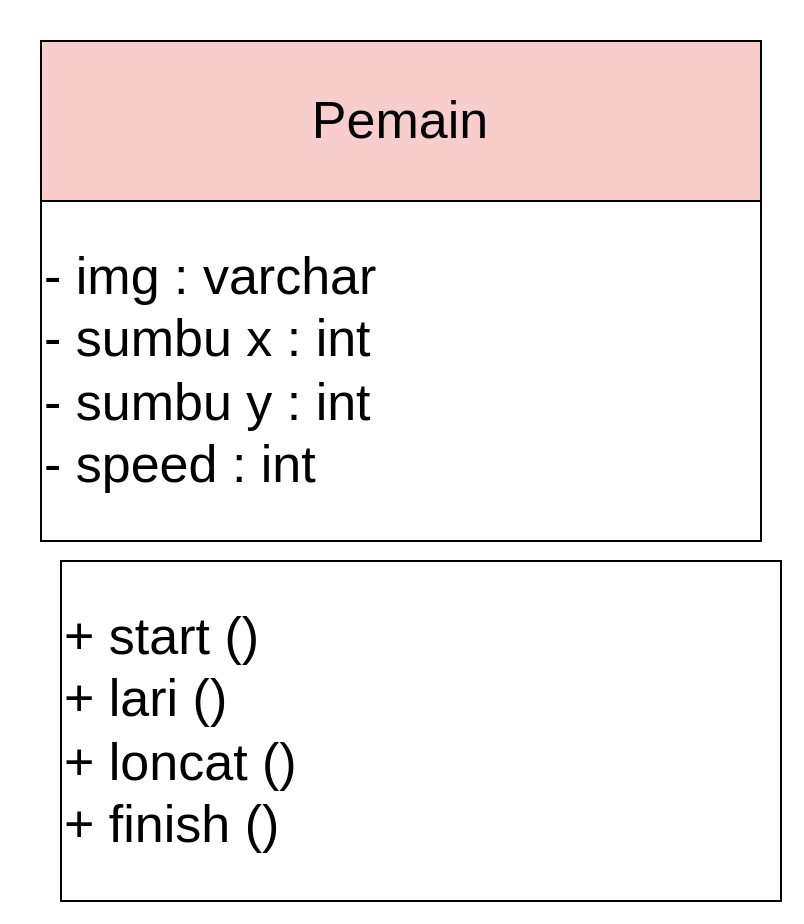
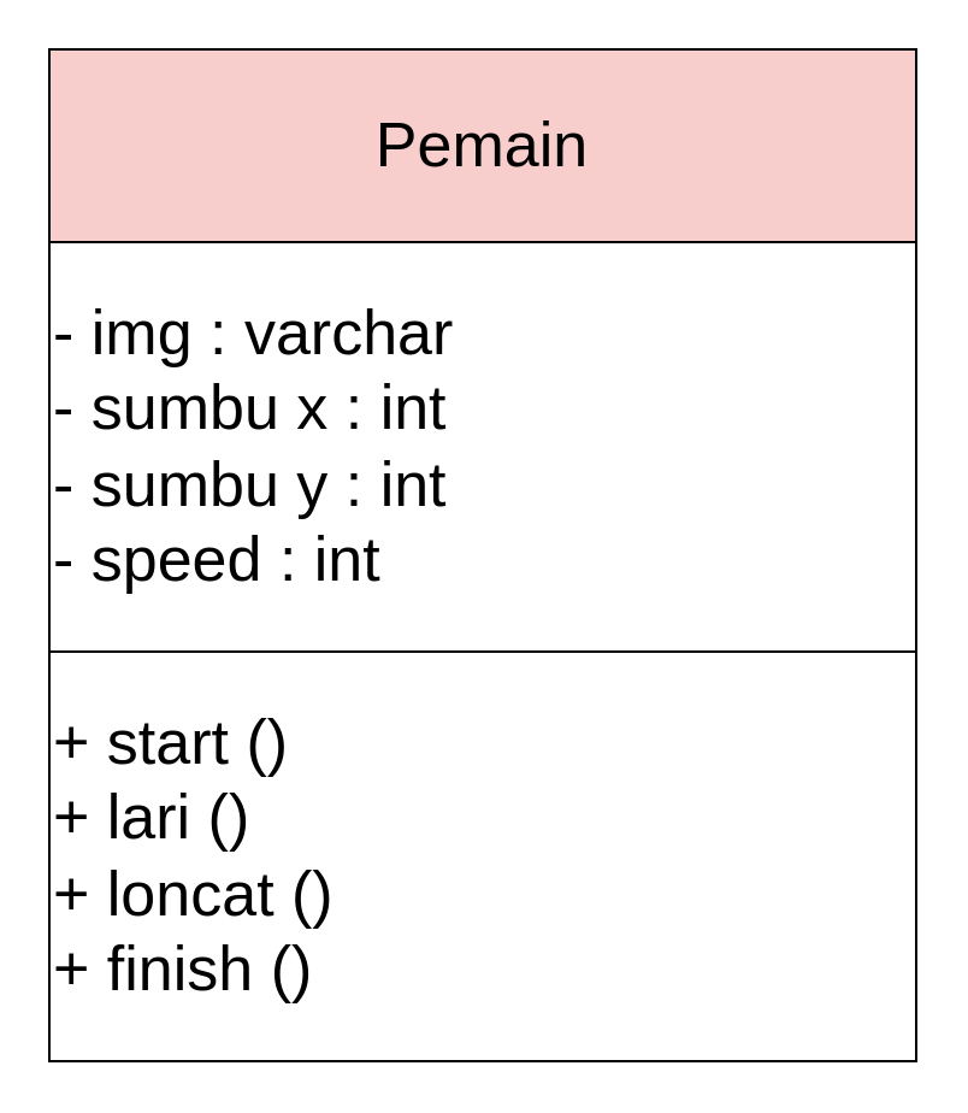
  <mxCell id="0" />
  <mxCell id="1" parent="0" />
  <mxCell id="2" value="&lt;font style=&quot;font-size: 26px;&quot;&gt;Pemain&lt;/font&gt;" style="rounded=0;whiteSpace=wrap;html=1;fillColor=#f8cecc;" vertex="1" parent="1"><mxGeometry x="20" y="20" width="360" height="80" as="geometry" /></mxCell>
  <mxCell id="3" value="&lt;div style=&quot;&quot;&gt;&lt;span style=&quot;font-size: 26px; background-color: initial;&quot;&gt;- img : varchar&lt;/span&gt;&lt;/div&gt;&lt;span style=&quot;font-size: 26px;&quot;&gt;&lt;div style=&quot;&quot;&gt;&lt;span style=&quot;background-color: initial;&quot;&gt;- sumbu x : int&lt;/span&gt;&lt;/div&gt;&lt;div style=&quot;&quot;&gt;&lt;span style=&quot;background-color: initial;&quot;&gt;- sumbu y : int&lt;/span&gt;&lt;/div&gt;&lt;div style=&quot;&quot;&gt;&lt;span style=&quot;background-color: initial;&quot;&gt;- speed : int&lt;/span&gt;&lt;/div&gt;&lt;/span&gt;" style="rounded=0;whiteSpace=wrap;html=1;align=left;" vertex="1" parent="1"><mxGeometry x="20" y="100" width="360" height="170" as="geometry" /></mxCell>
- <mxCell id="4" value="&lt;div style=&quot;&quot;&gt;&lt;div style=&quot;border-color: var(--border-color); font-size: 26px;&quot;&gt;+ start ()&lt;/div&gt;&lt;div style=&quot;border-color: var(--border-color); font-size: 26px;&quot;&gt;+ lari ()&lt;/div&gt;&lt;div style=&quot;border-color: var(--border-color);&quot;&gt;&lt;span style=&quot;border-color: var(--border-color); font-size: 26px;&quot;&gt;+ loncat ()&lt;/span&gt;&lt;/div&gt;&lt;div style=&quot;border-color: var(--border-color);&quot;&gt;&lt;span style=&quot;border-color: var(--border-color); font-size: 26px;&quot;&gt;+ finish ()&lt;/span&gt;&lt;/div&gt;&lt;/div&gt;" style="rounded=0;whiteSpace=wrap;html=1;align=left;" vertex="1" parent="1"><mxGeometry x="30" y="280" width="360" height="170" as="geometry" /></mxCell>
+ <mxCell id="4" value="&lt;div style=&quot;&quot;&gt;&lt;div style=&quot;border-color: var(--border-color); font-size: 26px;&quot;&gt;+ start ()&lt;/div&gt;&lt;div style=&quot;border-color: var(--border-color); font-size: 26px;&quot;&gt;+ lari ()&lt;/div&gt;&lt;div style=&quot;border-color: var(--border-color);&quot;&gt;&lt;span style=&quot;border-color: var(--border-color); font-size: 26px;&quot;&gt;+ loncat ()&lt;/span&gt;&lt;/div&gt;&lt;div style=&quot;border-color: var(--border-color);&quot;&gt;&lt;span style=&quot;border-color: var(--border-color); font-size: 26px;&quot;&gt;+ finish ()&lt;/span&gt;&lt;/div&gt;&lt;/div&gt;" style="rounded=0;whiteSpace=wrap;html=1;align=left;" vertex="1" parent="1"><mxGeometry x="20" y="270" width="360" height="170" as="geometry" /></mxCell>
